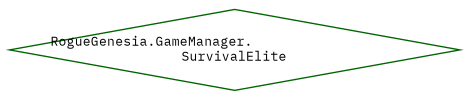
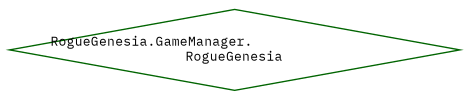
  digraph {
    rankdir=LR
    fontname="IBM Plex Mono"
-   n1 [color=darkgreen fillcolor=white fontname="IBM Plex Mono" fontsize=10 height=0.2 label="RogueGenesia.GameManager.\lSurvivalElite" shape=diamond style=filled width=0.4]
+   n1 [color=darkgreen fillcolor=white fontname="IBM Plex Mono" fontsize=10 height=0.2 label="RogueGenesia.GameManager.\lRogueGenesia" shape=diamond style=filled width=0.4]
  }
